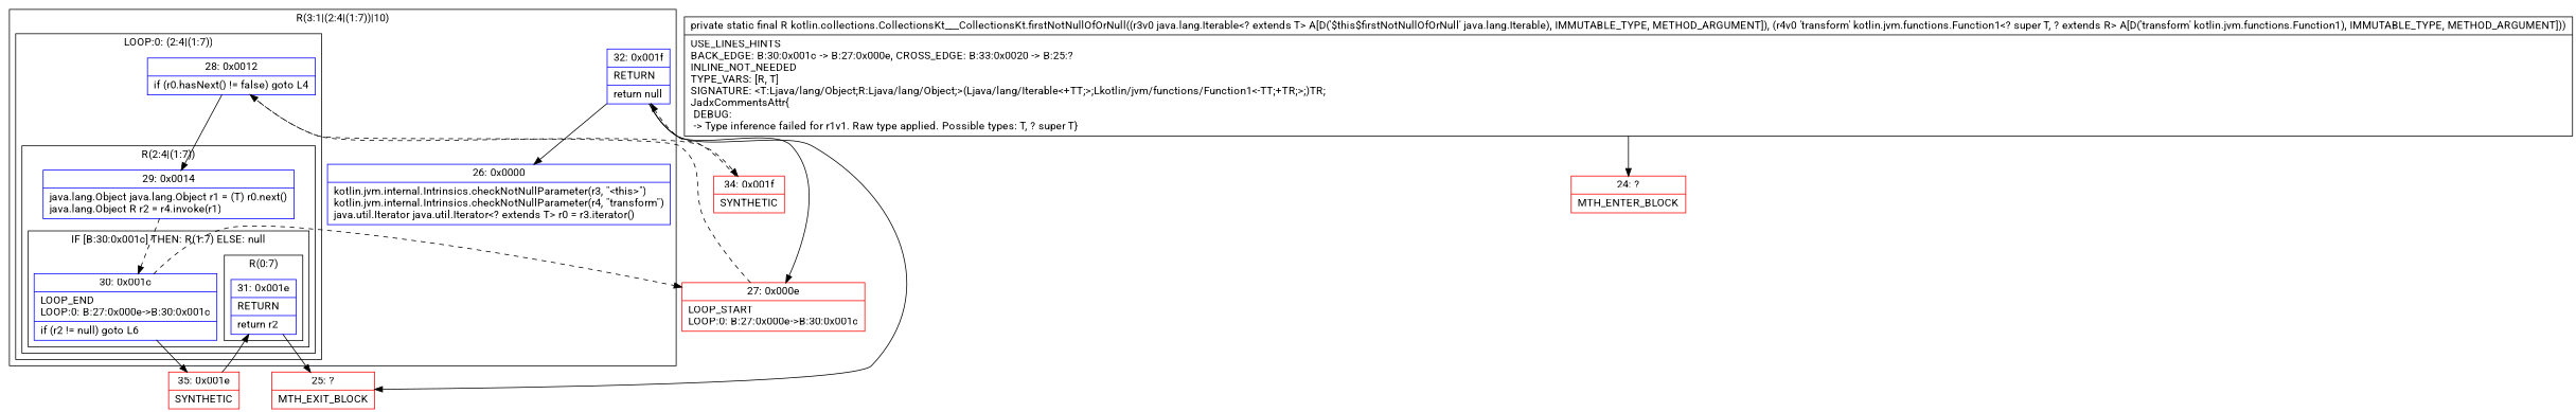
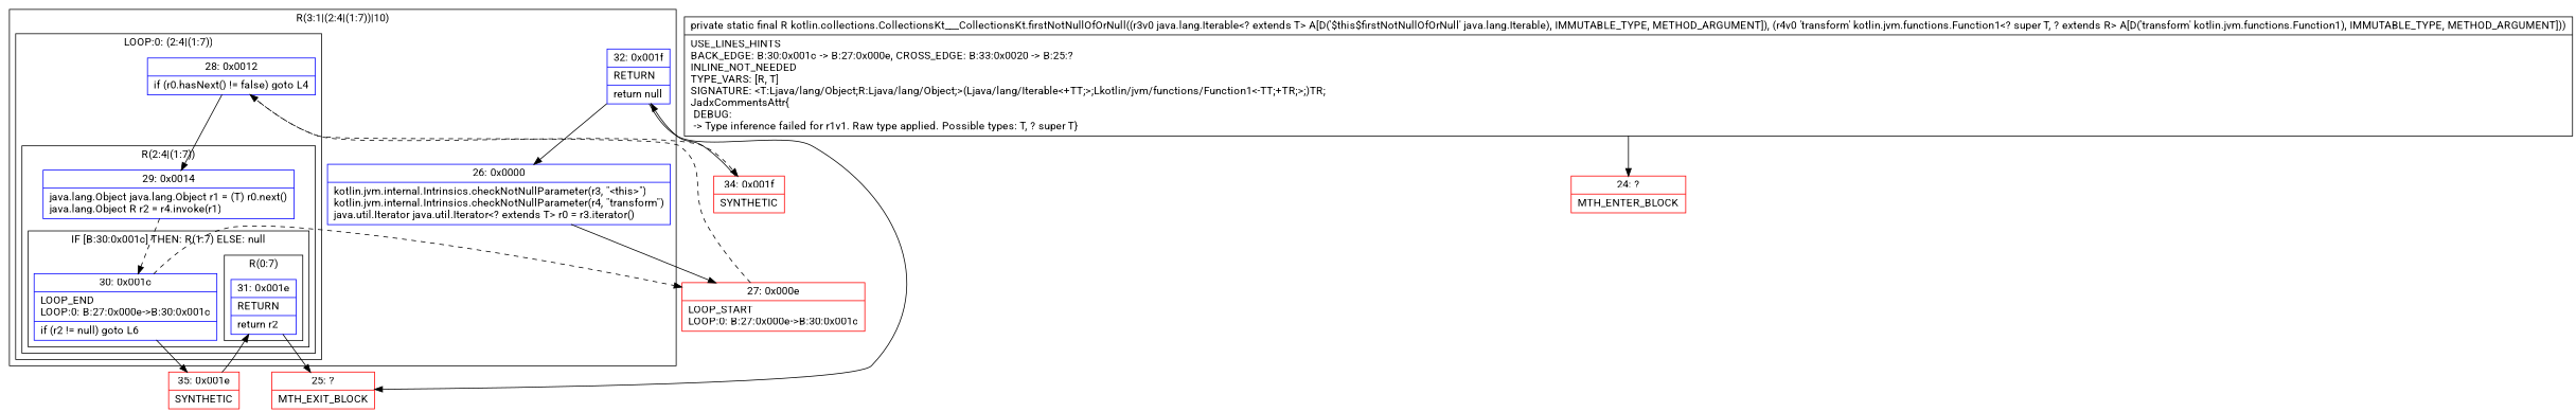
  digraph {
    fontname=Roboto
    node [color=blue fontname=Roboto shape=record]
    edge [fontname=Roboto]
    n1 [label="{31\:\ 0x001e|RETURN\l|return r2\l}"]
    n2 [label="{30\:\ 0x001c|LOOP_END\lLOOP:0: B:27:0x000e\-\>B:30:0x001c\l|if (r2 != null) goto L6\l}"]
    n3 [label="{29\:\ 0x0014|java.lang.Object java.lang.Object r1 = (T) r0.next()\ljava.lang.Object R r2 = r4.invoke(r1)\l}"]
    n4 [label="{28\:\ 0x0012|if (r0.hasNext() != false) goto L4\l}"]
    n5 [label="{26\:\ 0x0000|kotlin.jvm.internal.Intrinsics.checkNotNullParameter(r3, \"\<this\>\")\lkotlin.jvm.internal.Intrinsics.checkNotNullParameter(r4, \"transform\")\ljava.util.Iterator java.util.Iterator\<? extends T\> r0 = r3.iterator()\l}"]
    n6 [label="{32\:\ 0x001f|RETURN\l|return null\l}"]
    n7 [color=red label="{25\:\ ?|MTH_EXIT_BLOCK\l}"]
    n8 [color=red label="{27\:\ 0x000e|LOOP_START\lLOOP:0: B:27:0x000e\-\>B:30:0x001c\l}"]
    n9 [color=red label="{35\:\ 0x001e|SYNTHETIC\l}"]
    n10 [color=red label="{34\:\ 0x001f|SYNTHETIC\l}"]
    n11 [color=red label="{24\:\ ?|MTH_ENTER_BLOCK\l}"]
    n12 [label="{private static final R kotlin.collections.CollectionsKt___CollectionsKt.firstNotNullOfOrNull((r3v0 java.lang.Iterable\<? extends T\> A[D('$this$firstNotNullOfOrNull' java.lang.Iterable), IMMUTABLE_TYPE, METHOD_ARGUMENT]), (r4v0 'transform' kotlin.jvm.functions.Function1\<? super T, ? extends R\> A[D('transform' kotlin.jvm.functions.Function1), IMMUTABLE_TYPE, METHOD_ARGUMENT]))  | USE_LINES_HINTS\lBACK_EDGE: B:30:0x001c \-\> B:27:0x000e, CROSS_EDGE: B:33:0x0020 \-\> B:25:?\lINLINE_NOT_NEEDED\lTYPE_VARS: [R, T]\lSIGNATURE: \<T:Ljava\/lang\/Object;R:Ljava\/lang\/Object;\>(Ljava\/lang\/Iterable\<+TT;\>;Lkotlin\/jvm\/functions\/Function1\<\-TT;+TR;\>;)TR;\lJadxCommentsAttr\{\l DEBUG: \l \-\> Type inference failed for r1v1. Raw type applied. Possible types: T, ? super T\}\l}" color=""]
    subgraph cluster_1 {
      label="R(3:1|(2:4|(1:7))|10)"
      n5
      n6
      subgraph cluster_2 {
        label="LOOP:0: (2:4|(1:7))"
        n4
        subgraph cluster_3 {
          label="R(2:4|(1:7))"
          n3
          subgraph cluster_4 {
            label="IF [B:30:0x001c] THEN: R(1:7) ELSE: null"
            n2
            subgraph cluster_5 {
              label="R(0:7)"
              n1
            }
          }
        }
      }
    }
    n1 -> n7
    n2 -> n8 [style=dashed]
    n2 -> n9
    n3 -> n2 [style=dashed]
    n4 -> n3
    n4 -> n10 [style=dashed]
-   n6 -> n8
+   n5 -> n8
    n6 -> n5
    n6 -> n7
    n8 -> n4 [style=dashed]
    n9 -> n1
-   n10 -> n6 [style=dashed]
+   n10 -> n6
    n12 -> n11
  }
